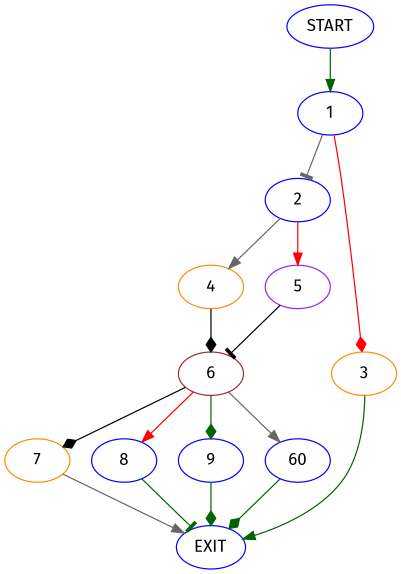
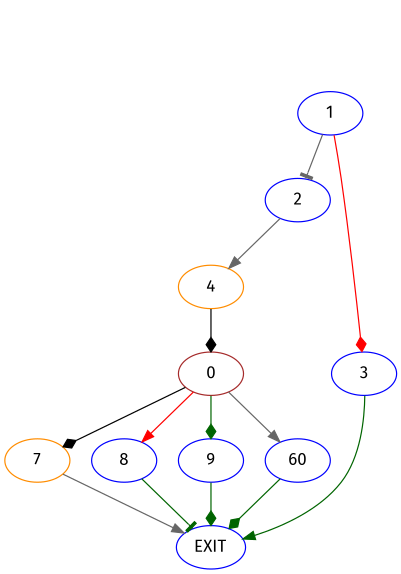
  digraph {
    fontname="Fira Sans"
    node [color=blue fontname="Fira Sans"]
    edge [arrowhead=normal color=darkgreen fontname="Fira Sans"]
-   n1 [label=START]
    1
    2
-   3 [color=darkorange]
+   3
    n5 [label=EXIT]
    4 [color=darkorange]
-   5 [color=purple]
-   6 [color=brown]
+   6 [color=brown label=0]
    7 [color=darkorange]
    8
    9
    n12 [label=60]
-   n1 -> 1
    1 -> 2 [arrowhead=tee color=gray40]
    1 -> 3 [arrowhead=diamond color=red]
    2 -> 4 [color=gray40]
-   2 -> 5 [color=red]
    3 -> n5
    4 -> 6 [arrowhead=diamond color=black]
-   5 -> 6 [arrowhead=tee color=black]
    6 -> 7 [arrowhead=diamond color=black]
    6 -> 8 [color=red]
    6 -> 9 [arrowhead=diamond]
    6 -> n12 [color=gray40]
    7 -> n5 [color=gray40]
    8 -> n5 [arrowhead=tee]
    9 -> n5 [arrowhead=diamond]
    n12 -> n5 [arrowhead=diamond]
  }
